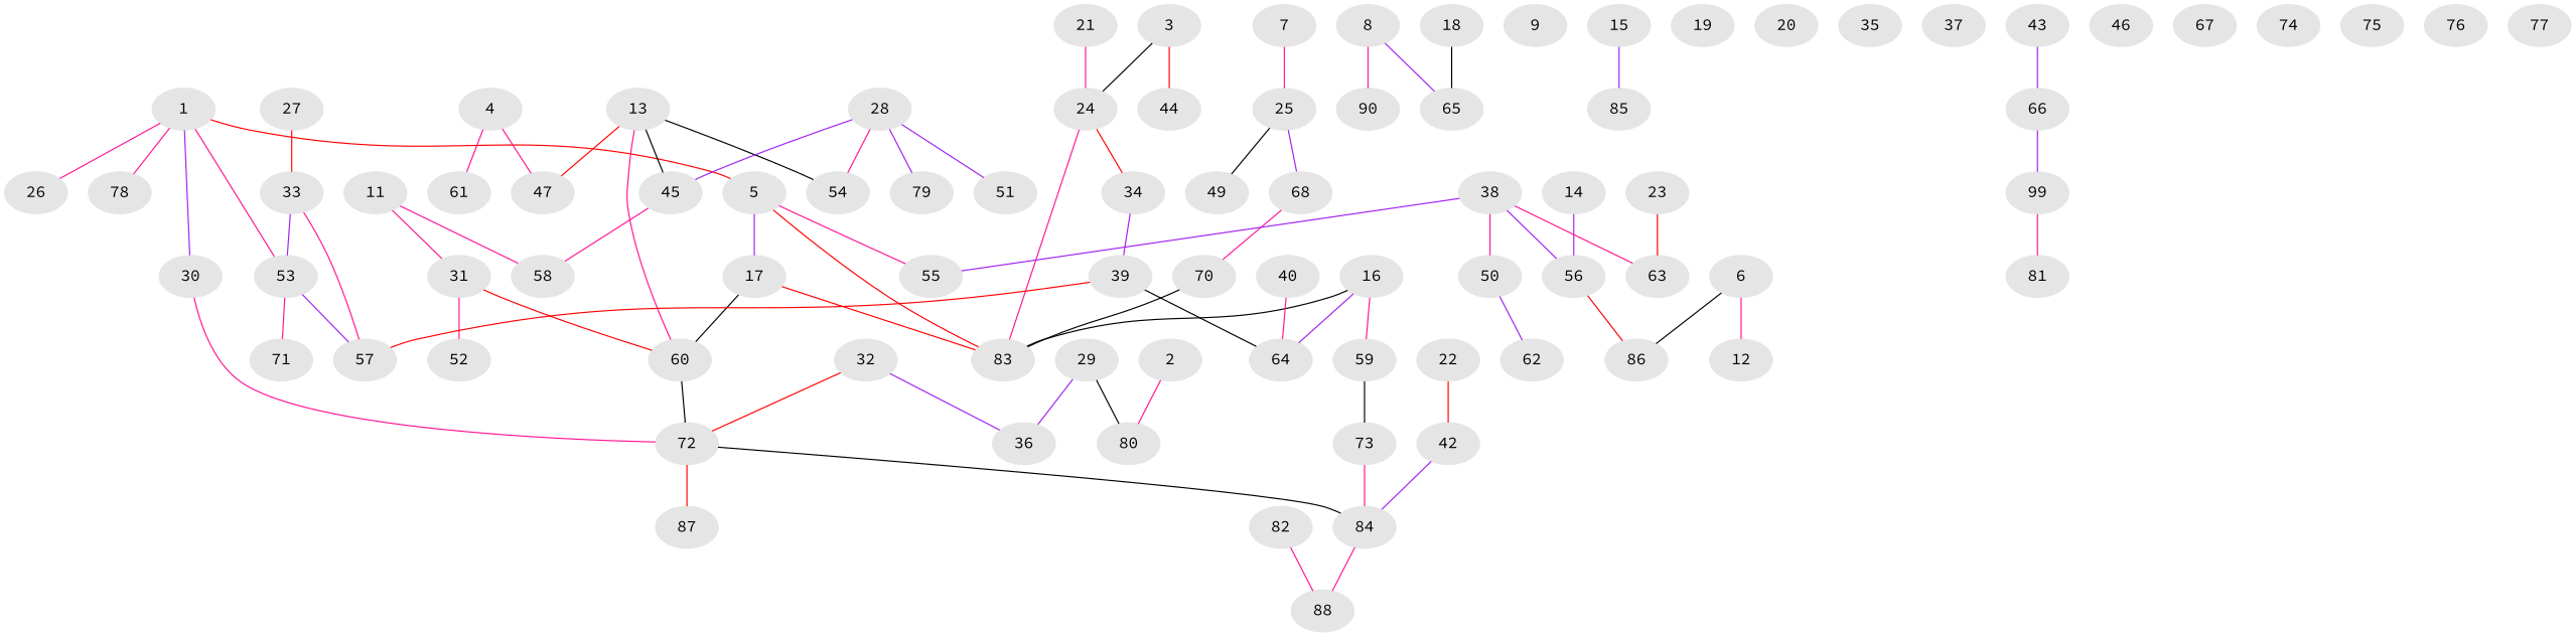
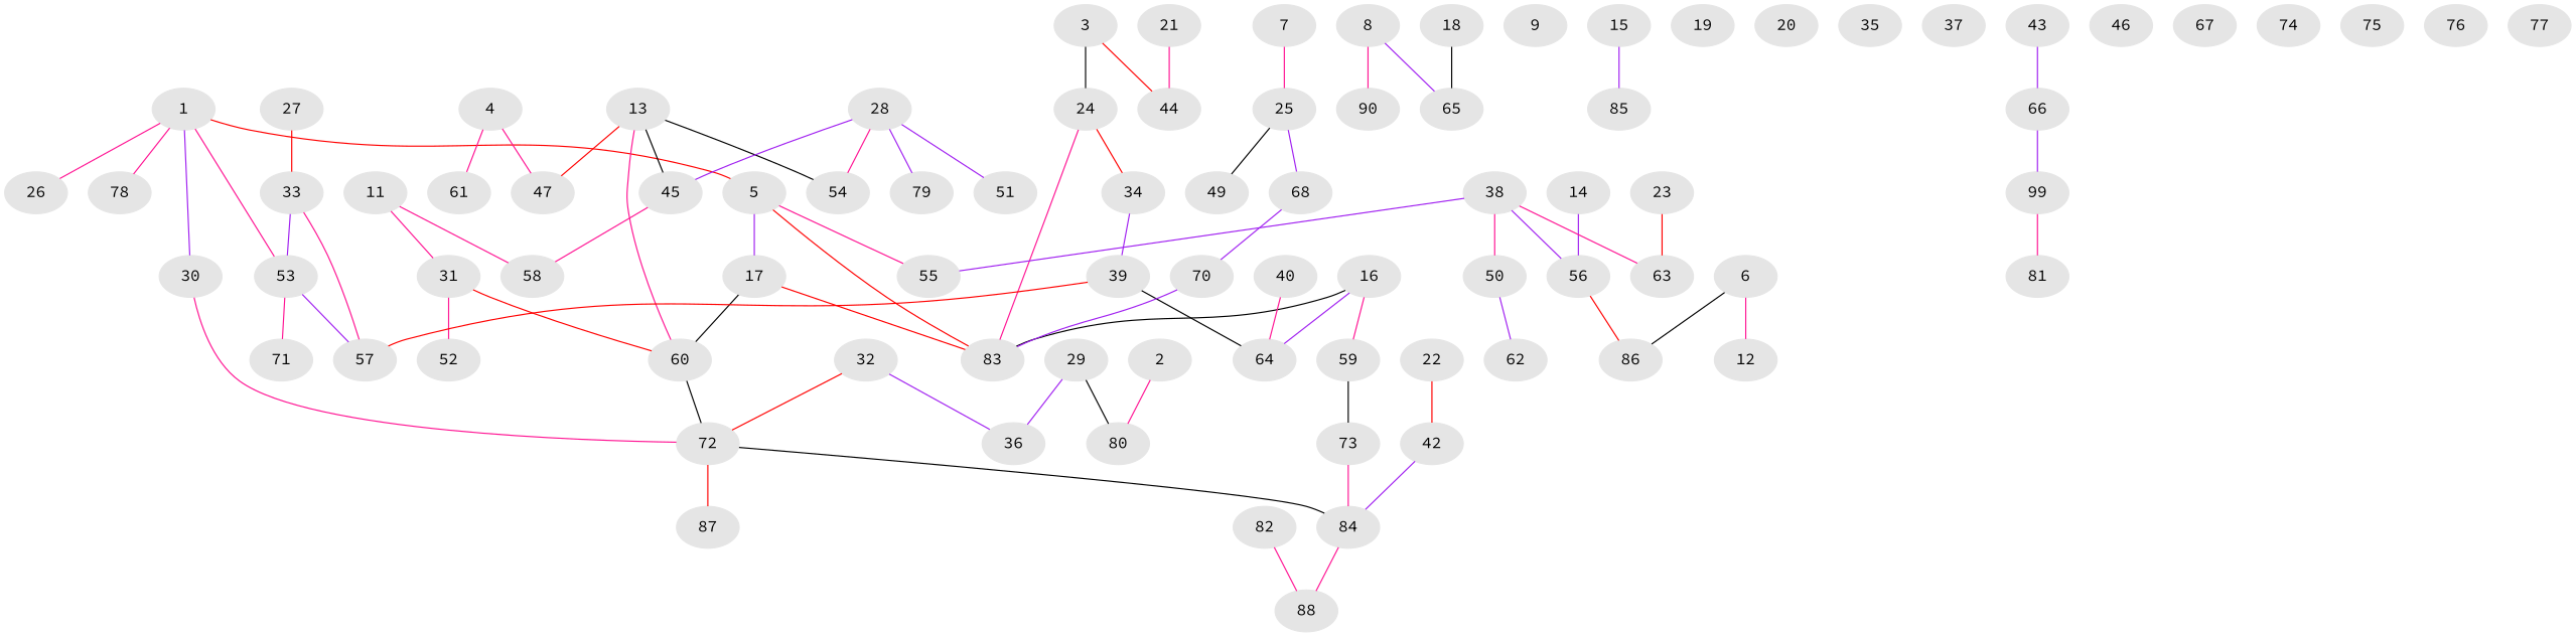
  graph {
    fontname="Source Code Pro"
    node [color=gray90 fontname="Source Code Pro" style=filled]
    edge [color=deeppink fontname="Source Code Pro"]
    1
    5
    26
    30
    53
    78
    17
    55
    83
    72
    57
    71
    2
    80
    3
    24
    44
    34
    4
    47
    61
    60
    6
    12
    86
    7
    25
    49
    68
    n30 [label=90]
    8
    65
    9
    11
    31
    58
    52
    13
    45
    54
    14
    56
    15
    85
    16
    59
    64
    73
    18
    19
    20
    21
    22
    42
    84
    23
    63
    39
    70
    27
    33
    28
    51
    79
    29
    36
    87
    32
    35
    37
    38
    50
    62
    40
    88
    43
    66
    n78 [label=99]
    46
    81
    67
    74
    75
    76
    77
    82
    1 -- 5 [color=red]
    1 -- 26
    1 -- 30 [color=purple]
    1 -- 53
    1 -- 78
    5 -- 17 [color=purple]
    5 -- 55
    5 -- 83 [color=red]
    30 -- 72
    53 -- 57 [color=purple]
    53 -- 71
    17 -- 83 [color=red]
    17 -- 60 [color=black]
    72 -- 84 [color=black]
    72 -- 87 [color=red]
    2 -- 80
    3 -- 24 [color=black]
    3 -- 44 [color=red]
    24 -- 83
    24 -- 34 [color=red]
    34 -- 39 [color=purple]
    4 -- 47
    4 -- 61
    60 -- 72 [color=black]
    6 -- 12
    6 -- 86 [color=black]
    7 -- 25
    25 -- 49 [color=black]
    25 -- 68 [color=purple]
-   68 -- 70
+   68 -- 70 [color=purple]
    8 -- n30
    8 -- 65 [color=purple]
    11 -- 31
    11 -- 58
    31 -- 60 [color=red]
    31 -- 52
    13 -- 47 [color=red]
    13 -- 60
    13 -- 45 [color=black]
    13 -- 54 [color=black]
    45 -- 58
    14 -- 56 [color=purple]
    56 -- 86 [color=red]
    15 -- 85 [color=purple]
    16 -- 83 [color=black]
    16 -- 59
    16 -- 64 [color=purple]
    59 -- 73 [color=black]
    73 -- 84
    18 -- 65 [color=black]
-   21 -- 24
+   21 -- 44
    22 -- 42 [color=red]
    42 -- 84 [color=purple]
    84 -- 88
    23 -- 63 [color=red]
    39 -- 57 [color=red]
    39 -- 64 [color=black]
-   70 -- 83 [color=black]
+   70 -- 83 [color=purple]
    27 -- 33 [color=red]
    33 -- 53 [color=purple]
    33 -- 57
    28 -- 45 [color=purple]
    28 -- 54
    28 -- 51 [color=purple]
    28 -- 79 [color=purple]
    29 -- 80 [color=black]
    29 -- 36 [color=purple]
    32 -- 72 [color=red]
    32 -- 36 [color=purple]
    38 -- 55 [color=purple]
    38 -- 56 [color=purple]
    38 -- 63
    38 -- 50
    50 -- 62 [color=purple]
    40 -- 64
    43 -- 66 [color=purple]
    66 -- n78 [color=purple]
    n78 -- 81
    82 -- 88
  }
